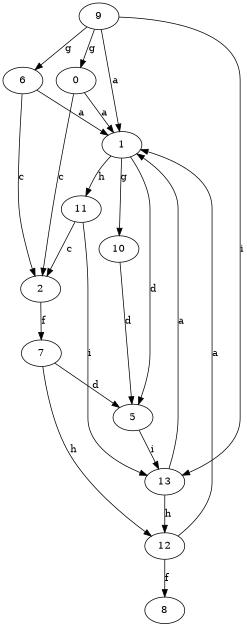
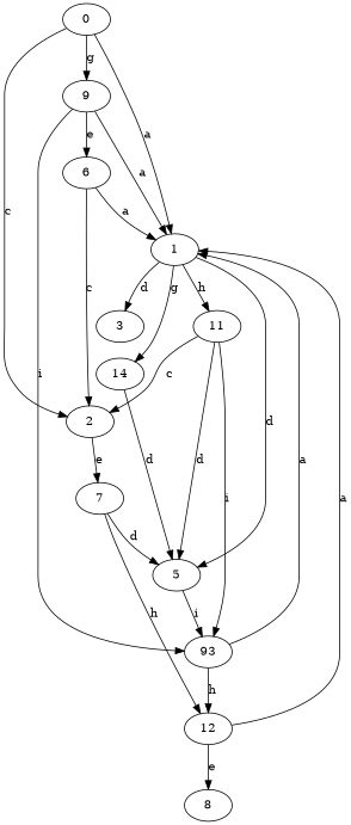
  strict digraph {
    0
    1
    2
    9
+   3
    5
-   10
+   10 [label=14]
    11
    7
-   13
+   13 [label=93]
    6
    12
    8
    0 -> 1 [label=a]
    0 -> 2 [label=c]
-   9 -> 0 [label=g]
+   0 -> 9 [label=g]
+   1 -> 3 [label=d]
    1 -> 5 [label=d]
    1 -> 10 [label=g]
    1 -> 11 [label=h]
-   2 -> 7 [label=f]
+   2 -> 7 [label=e]
    9 -> 1 [label=a]
    9 -> 13 [label=i]
-   9 -> 6 [label=g]
+   9 -> 6 [label=e]
    5 -> 13 [label=i]
    10 -> 5 [label=d]
    11 -> 2 [label=c]
+   11 -> 5 [label=d]
    11 -> 13 [label=i]
    7 -> 5 [label=d]
    7 -> 12 [label=h]
    13 -> 1 [label=a]
    13 -> 12 [label=h]
    6 -> 1 [label=a]
    6 -> 2 [label=c]
    12 -> 1 [label=a]
-   12 -> 8 [label=f]
+   12 -> 8 [label=e]
  }
